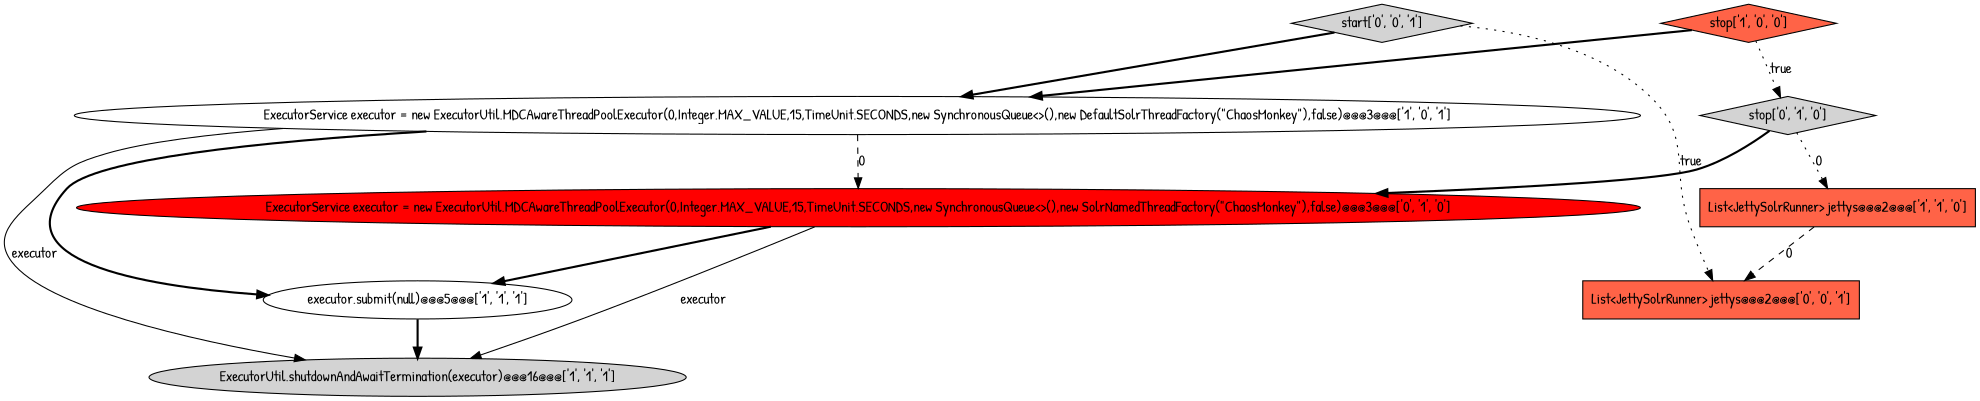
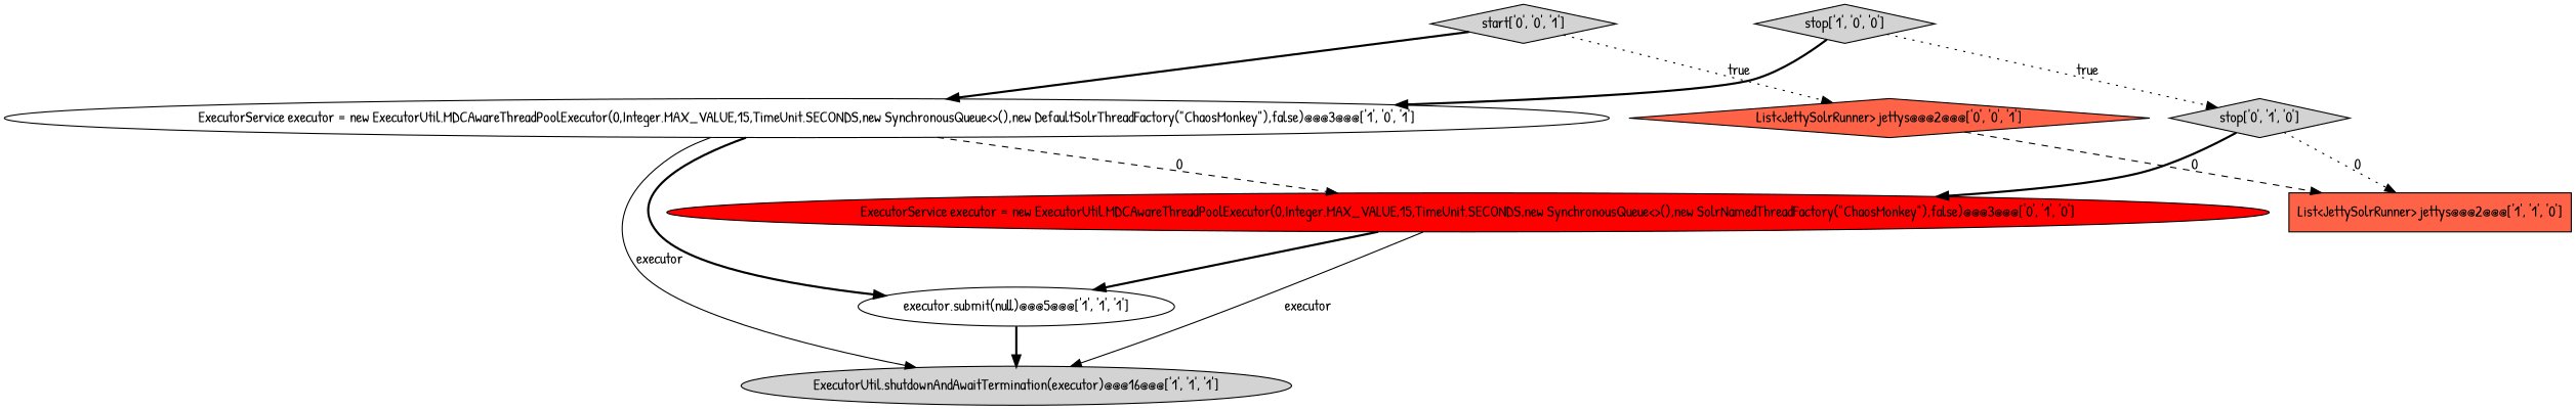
  digraph {
    fontname="Patrick Hand"
    node [fillcolor=lightgray fontname="Patrick Hand" shape=ellipse style=filled]
    edge [fontname="Patrick Hand" style=bold]
    n1 [label="ExecutorUtil.shutdownAndAwaitTermination(executor)@@@16@@@['1', '1', '1']"]
    n2 [fillcolor=white label="executor.submit(null)@@@5@@@['1', '1', '1']"]
-   n3 [fillcolor=tomato label="stop['1', '0', '0']" shape=diamond]
+   n3 [label="stop['1', '0', '0']" shape=diamond]
    n4 [fillcolor=white label="ExecutorService executor = new ExecutorUtil.MDCAwareThreadPoolExecutor(0,Integer.MAX_VALUE,15,TimeUnit.SECONDS,new SynchronousQueue<>(),new DefaultSolrThreadFactory(\"ChaosMonkey\"),false)@@@3@@@['1', '0', '1']"]
    n5 [label="stop['0', '1', '0']" shape=diamond]
    n6 [fillcolor=red label="ExecutorService executor = new ExecutorUtil.MDCAwareThreadPoolExecutor(0,Integer.MAX_VALUE,15,TimeUnit.SECONDS,new SynchronousQueue<>(),new SolrNamedThreadFactory(\"ChaosMonkey\"),false)@@@3@@@['0', '1', '0']"]
    n7 [fillcolor=tomato label="List<JettySolrRunner> jettys@@@2@@@['1', '1', '0']" shape=box]
-   n8 [fillcolor=tomato label="List<JettySolrRunner> jettys@@@2@@@['0', '0', '1']" shape=box]
+   n8 [fillcolor=tomato label="List<JettySolrRunner> jettys@@@2@@@['0', '0', '1']" shape=diamond]
    n9 [label="start['0', '0', '1']" shape=diamond]
    n2 -> n1
    n3 -> n4
    n3 -> n5 [label=true style=dotted]
    n4 -> n1 [label=executor style=solid]
    n4 -> n2
    n4 -> n6 [label=0 style=dashed]
    n5 -> n6
    n5 -> n7 [label=0 style=dotted]
    n6 -> n1 [label=executor style=solid]
    n6 -> n2
-   n7 -> n8 [label=0 style=dashed]
+   n8 -> n7 [label=0 style=dashed]
    n9 -> n4
    n9 -> n8 [label=true style=dotted]
  }
